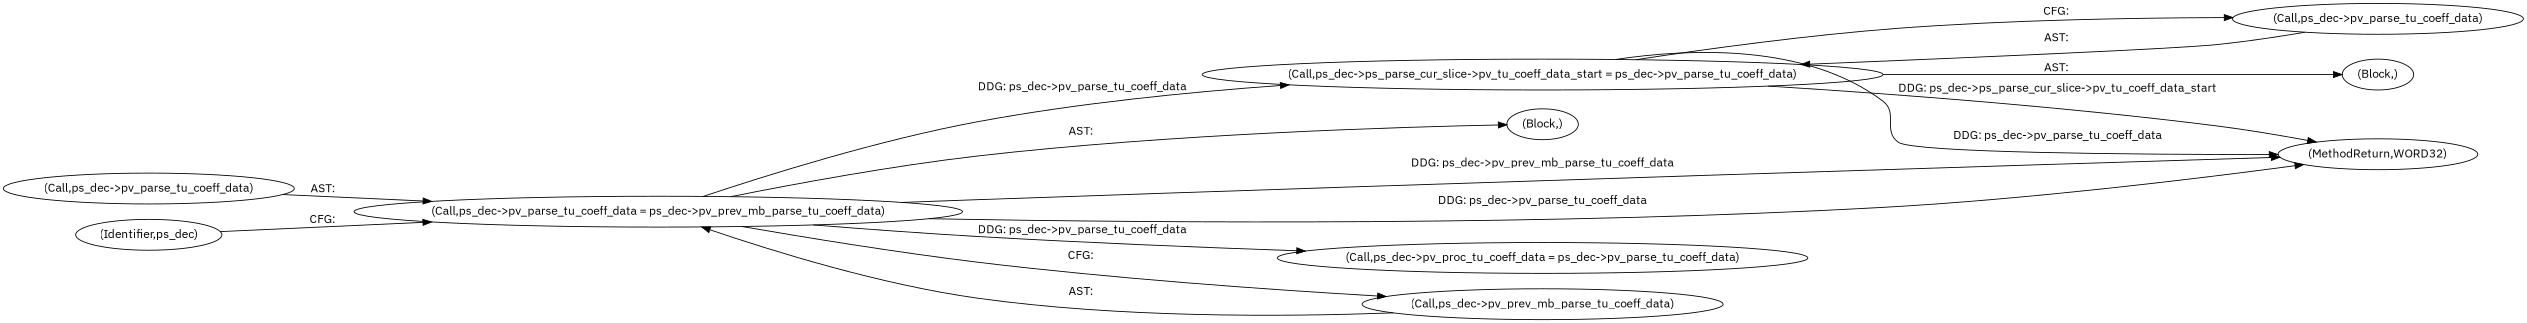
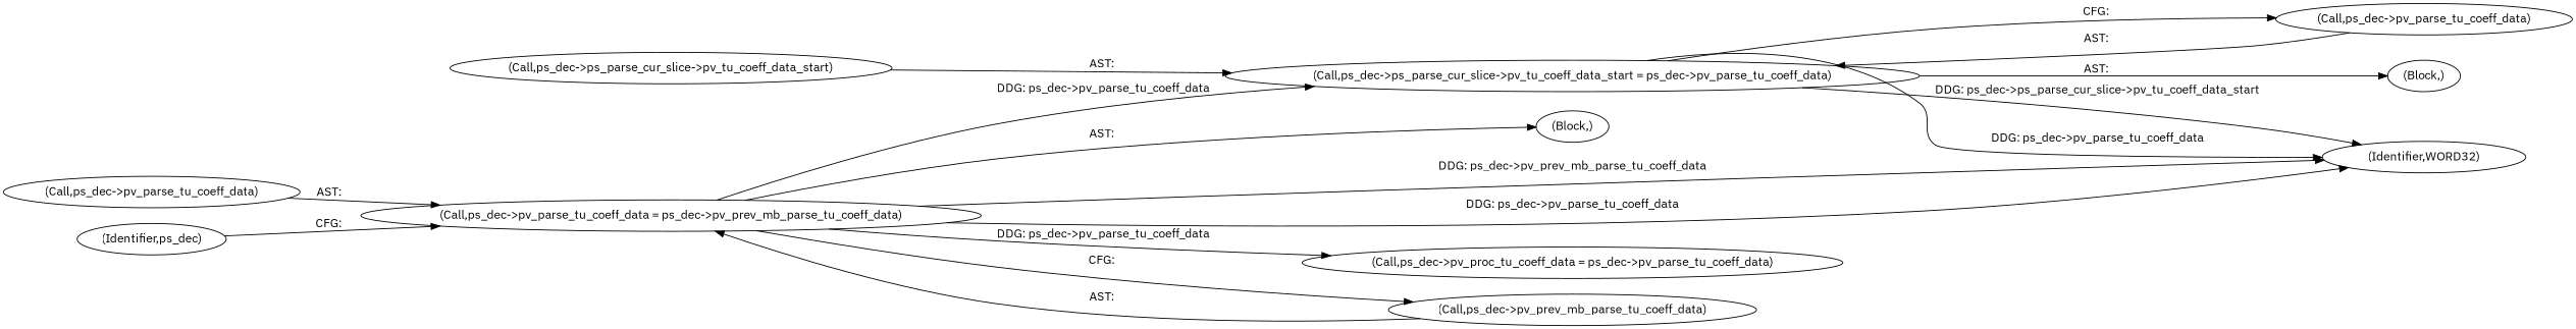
  digraph {
    fontname="IBM Plex Sans"
    rankdir=LR
    node [fontname="IBM Plex Sans"]
    edge [fontname="IBM Plex Sans"]
    n1 [label="(Call,ps_dec->ps_parse_cur_slice->pv_tu_coeff_data_start = ps_dec->pv_parse_tu_coeff_data)"]
    n2 [label="(Block,)"]
-   n3 [label="(MethodReturn,WORD32)"]
+   n3 [label="(Identifier,WORD32)"]
    n4 [label="(Call,ps_dec->pv_parse_tu_coeff_data)"]
    n5 [label="(Call,ps_dec->pv_parse_tu_coeff_data = ps_dec->pv_prev_mb_parse_tu_coeff_data)"]
    n6 [label="(Call,ps_dec->pv_proc_tu_coeff_data = ps_dec->pv_parse_tu_coeff_data)"]
    n7 [label="(Call,ps_dec->pv_prev_mb_parse_tu_coeff_data)"]
    n8 [label="(Block,)"]
+   n9 [label="(Call,ps_dec->ps_parse_cur_slice->pv_tu_coeff_data_start)"]
    n10 [label="(Call,ps_dec->pv_parse_tu_coeff_data)"]
    n11 [label="(Identifier,ps_dec)"]
    n1 -> n2 [label="AST: "]
    n1 -> n3 [label="DDG: ps_dec->ps_parse_cur_slice->pv_tu_coeff_data_start"]
    n1 -> n3 [label="DDG: ps_dec->pv_parse_tu_coeff_data"]
    n1 -> n4 [label="CFG: "]
    n4 -> n1 [label="AST: "]
    n5 -> n1 [label="DDG: ps_dec->pv_parse_tu_coeff_data"]
    n5 -> n3 [label="DDG: ps_dec->pv_prev_mb_parse_tu_coeff_data"]
    n5 -> n3 [label="DDG: ps_dec->pv_parse_tu_coeff_data"]
    n5 -> n6 [label="DDG: ps_dec->pv_parse_tu_coeff_data"]
    n5 -> n7 [label="CFG: "]
    n5 -> n8 [label="AST: "]
    n7 -> n5 [label="AST: "]
+   n9 -> n1 [label="AST: "]
    n10 -> n5 [label="AST: "]
    n11 -> n5 [label="CFG: "]
  }
